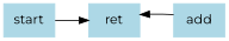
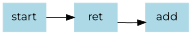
  digraph {
    fontname=Montserrat
    rankdir=LR
    node [color=lightblue fontname=Montserrat shape=box style=filled]
    edge [fontname=Montserrat]
    n1 [label=start]
    n2 [label=ret]
    n3 [label=add]
    n1 -> n2
-   n3 -> n2
+   n2 -> n3
  }
